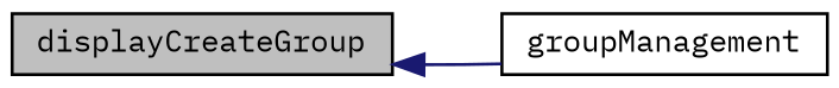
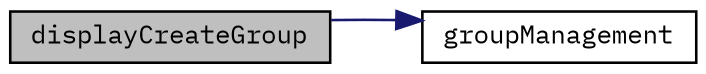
  digraph {
    rankdir=LR
    fontname="IBM Plex Mono"
    node [color=black fontname="IBM Plex Mono" fontsize=10 shape=record style=filled]
    n1 [fillcolor=grey75 fontcolor=black height=0.2 label=displayCreateGroup width=0.4]
    n2 [fillcolor=white height=0.2 label=groupManagement width=0.4]
-   n1 -> n2 [color=midnightblue dir=back fontname="IBM Plex Mono" fontsize=10 labelfontname=Helvetica labelfontsize=10 style=solid]
+   n2 -> n1 [color=midnightblue dir=back fontname="IBM Plex Mono" fontsize=10 labelfontname=Helvetica labelfontsize=10 style=solid]
  }
